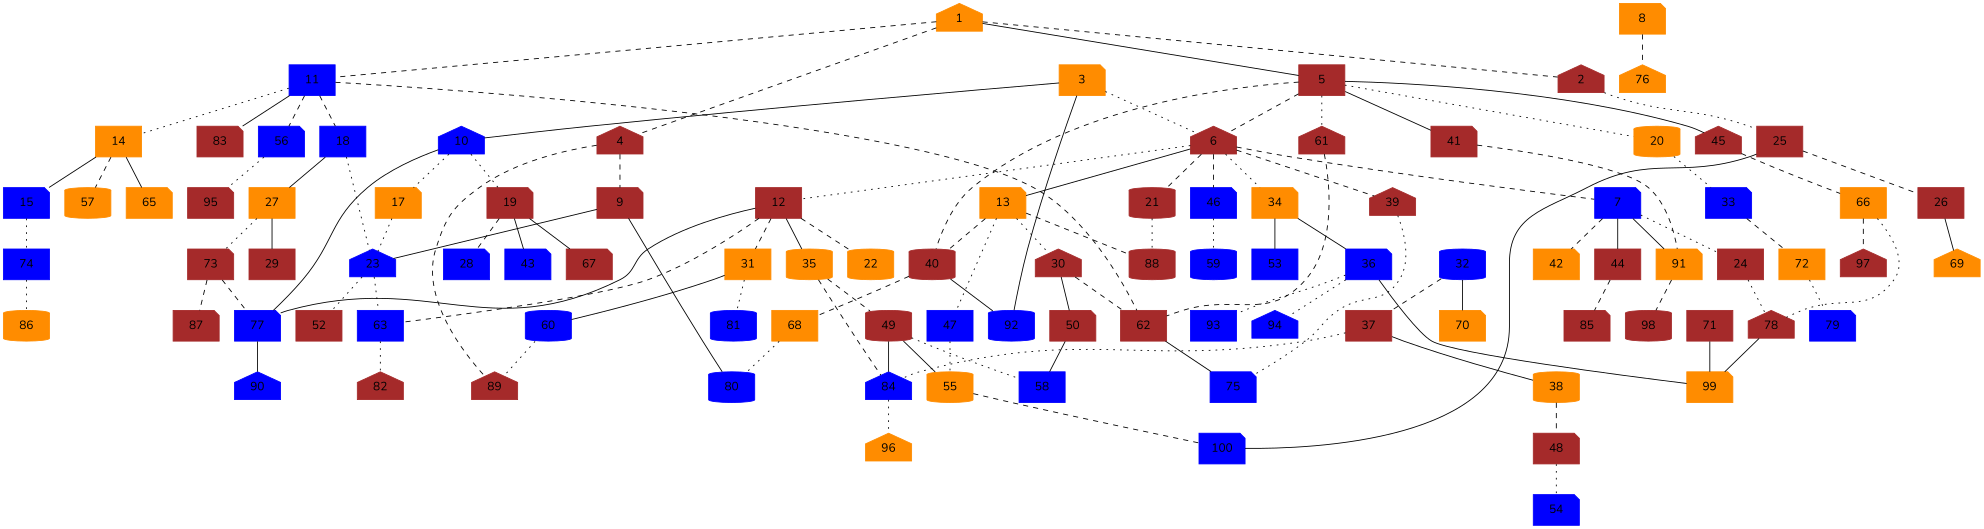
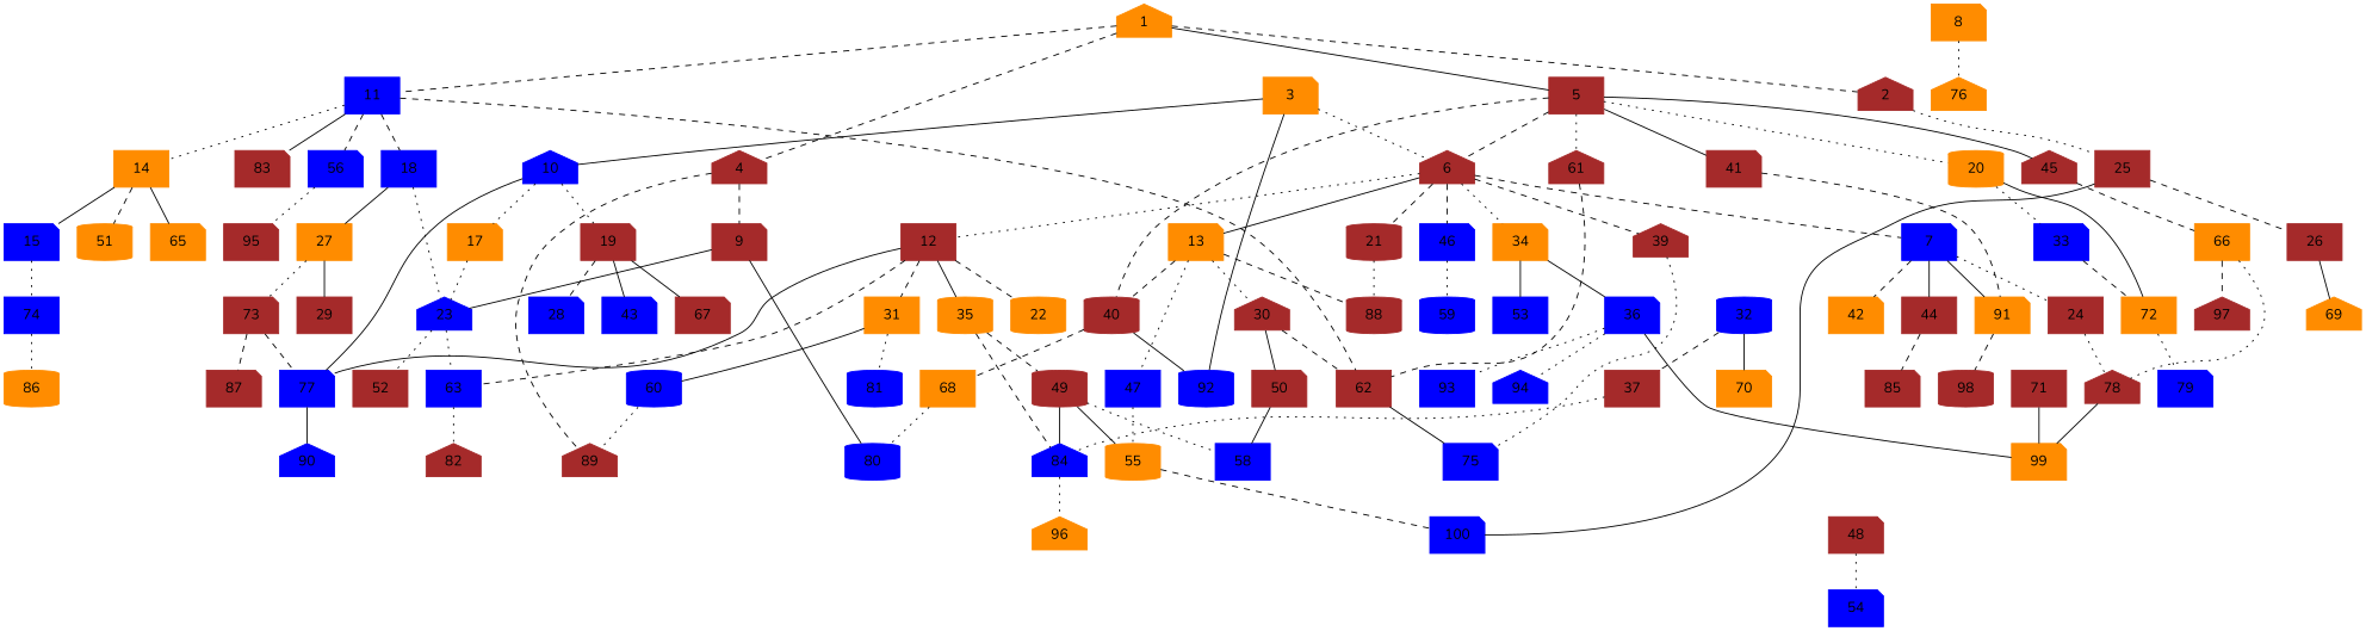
  graph {
    fontname=Nunito
    node [color=brown fontname=Nunito shape=note style=filled]
    edge [fontname=Nunito style=dashed]
    1 [color=darkorange shape=house]
    2 [shape=house]
    4 [shape=house]
    5 [shape=box]
    11 [color=blue shape=box]
    25 [shape=box]
    3 [color=darkorange]
    6 [shape=house]
    10 [color=blue shape=house]
    92 [color=blue shape=cylinder]
    9
    89 [shape=house]
    20 [color=darkorange shape=cylinder]
    40 [shape=cylinder]
    41
    45 [shape=house]
    61 [shape=house]
    14 [color=darkorange shape=box]
    18 [color=blue shape=box]
    56 [color=blue]
    62 [shape=box]
    83
    26 [shape=box]
    100 [color=blue]
    7 [color=blue]
    12 [shape=box]
    13 [color=darkorange]
    21 [shape=cylinder]
    34 [color=darkorange]
    39 [shape=house]
    46 [color=blue]
    8 [color=darkorange]
    76 [color=darkorange shape=house]
    17 [color=darkorange]
    19
    77 [color=blue]
    23 [color=blue shape=house]
    80 [color=blue shape=cylinder]
    33 [color=blue]
    72 [color=darkorange shape=box]
    68 [color=darkorange shape=box]
    91 [color=darkorange]
    66 [color=darkorange shape=box]
    24 [shape=box]
    42 [color=darkorange]
    44 [shape=box]
    22 [color=darkorange shape=cylinder]
    31 [color=darkorange shape=box]
    35 [color=darkorange shape=cylinder]
    63 [color=blue shape=box]
    30 [shape=house]
    47 [color=blue shape=box]
    88 [shape=cylinder]
    36 [color=blue]
    53 [color=blue shape=box]
    75 [color=blue]
    59 [color=blue shape=cylinder]
    78 [shape=house]
    85
    98 [shape=cylinder]
    52 [shape=box]
    28 [color=blue]
    43 [color=blue]
    67
    90 [color=blue shape=house]
    15 [color=blue]
-   51 [color=darkorange shape=cylinder label=57]
+   51 [color=darkorange shape=cylinder]
    65 [color=darkorange]
    27 [color=darkorange shape=box]
    95
    60 [color=blue shape=cylinder]
    81 [color=blue shape=cylinder]
    49 [shape=cylinder]
    84 [color=blue shape=house]
    82 [shape=house]
    50
    55 [color=darkorange shape=cylinder]
    74 [color=blue shape=box]
    86 [color=darkorange shape=cylinder]
    32 [color=blue shape=cylinder]
    37 [shape=box]
    70 [color=darkorange]
    71 [shape=box]
    99 [color=darkorange]
    29 [shape=box]
    73
    79 [color=blue]
    69 [color=darkorange shape=house]
    87
    58 [color=blue shape=box]
-   38 [color=darkorange shape=cylinder]
    93 [color=blue shape=box]
    94 [color=blue shape=house]
    96 [color=darkorange shape=house]
    48
    54 [color=blue]
    97 [shape=house]
    1 -- 2
    1 -- 4
    1 -- 5 [style=solid]
    1 -- 11
    2 -- 25 [style=dotted]
    4 -- 9
    4 -- 89
    5 -- 6
    5 -- 20 [style=dotted]
    5 -- 40
    5 -- 41 [style=solid]
    5 -- 45 [style=solid]
    5 -- 61 [style=dotted]
    11 -- 14 [style=dotted]
    11 -- 18
    11 -- 56
    11 -- 62
    11 -- 83 [style=solid]
    25 -- 26
    25 -- 100 [style=solid]
    3 -- 6 [style=dotted]
    3 -- 10 [style=solid]
    3 -- 92 [style=solid]
    6 -- 7
    6 -- 12 [style=dotted]
    6 -- 13 [style=solid]
    6 -- 21
    6 -- 34 [style=dotted]
    6 -- 39
    6 -- 46
    10 -- 17 [style=dotted]
    10 -- 19 [style=dotted]
    10 -- 77 [style=solid]
    9 -- 23 [style=solid]
    9 -- 80 [style=solid]
    20 -- 33 [style=dotted]
+   20 -- 72 [style=solid]
    40 -- 92 [style=solid]
    40 -- 68
    41 -- 91
    45 -- 66
    61 -- 62
    14 -- 15 [style=solid]
    14 -- 51
    14 -- 65 [style=solid]
    18 -- 23 [style=dotted]
    18 -- 27 [style=solid]
    56 -- 95 [style=dotted]
    62 -- 75 [style=solid]
    26 -- 69 [style=solid]
    7 -- 91 [style=solid]
    7 -- 24 [style=dotted]
    7 -- 42
    7 -- 44 [style=solid]
    12 -- 77 [style=solid]
    12 -- 22
    12 -- 31
    12 -- 35 [style=solid]
    12 -- 63
    13 -- 40
    13 -- 30 [style=dotted]
    13 -- 47 [style=dotted]
    13 -- 88
    21 -- 88 [style=dotted]
    34 -- 36 [style=solid]
    34 -- 53 [style=solid]
    39 -- 75 [style=dotted]
    46 -- 59 [style=dotted]
-   8 -- 76
+   8 -- 76 [style=dotted]
    17 -- 23 [style=dotted]
    19 -- 28
    19 -- 43 [style=solid]
    19 -- 67 [style=solid]
    77 -- 90 [style=solid]
    23 -- 63 [style=dotted]
    23 -- 52 [style=dotted]
    33 -- 72
    72 -- 79 [style=dotted]
    68 -- 80 [style=dotted]
    91 -- 98
    66 -- 78 [style=dotted]
    66 -- 97
    24 -- 78 [style=dotted]
    44 -- 85
    31 -- 60 [style=solid]
    31 -- 81 [style=dotted]
    35 -- 49
    35 -- 84
    63 -- 82 [style=dotted]
    30 -- 62
    30 -- 50 [style=solid]
    47 -- 55 [style=dotted]
    36 -- 99 [style=solid]
    36 -- 93 [style=dotted]
    36 -- 94 [style=dotted]
    78 -- 99 [style=solid]
    15 -- 74 [style=dotted]
    27 -- 29 [style=solid]
    27 -- 73 [style=dotted]
    60 -- 89 [style=dotted]
    49 -- 84 [style=solid]
    49 -- 55 [style=solid]
    49 -- 58 [style=dotted]
    84 -- 96 [style=dotted]
    50 -- 58 [style=solid]
    55 -- 100
    74 -- 86 [style=dotted]
    32 -- 37
    32 -- 70 [style=solid]
    37 -- 84 [style=dotted]
-   37 -- 38 [style=solid]
    71 -- 99 [style=solid]
    73 -- 77
    73 -- 87
-   38 -- 48
    48 -- 54 [style=dotted]
  }
